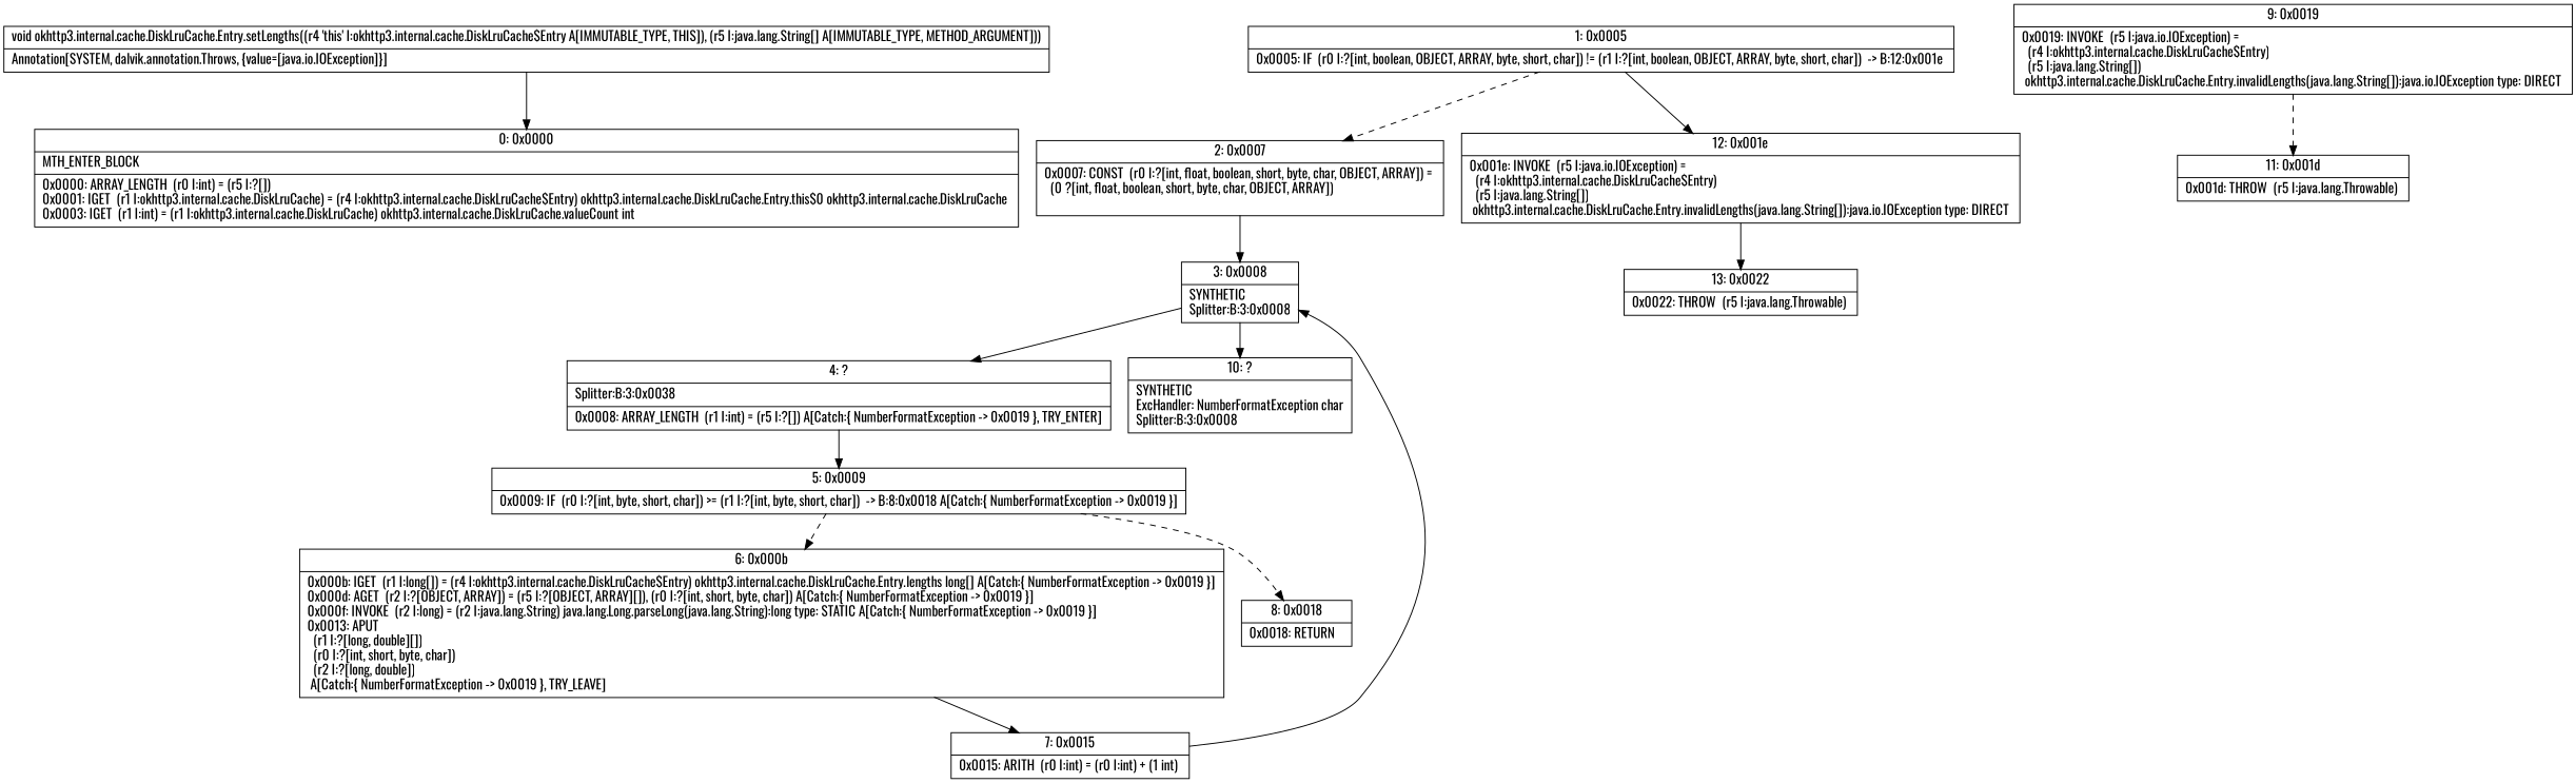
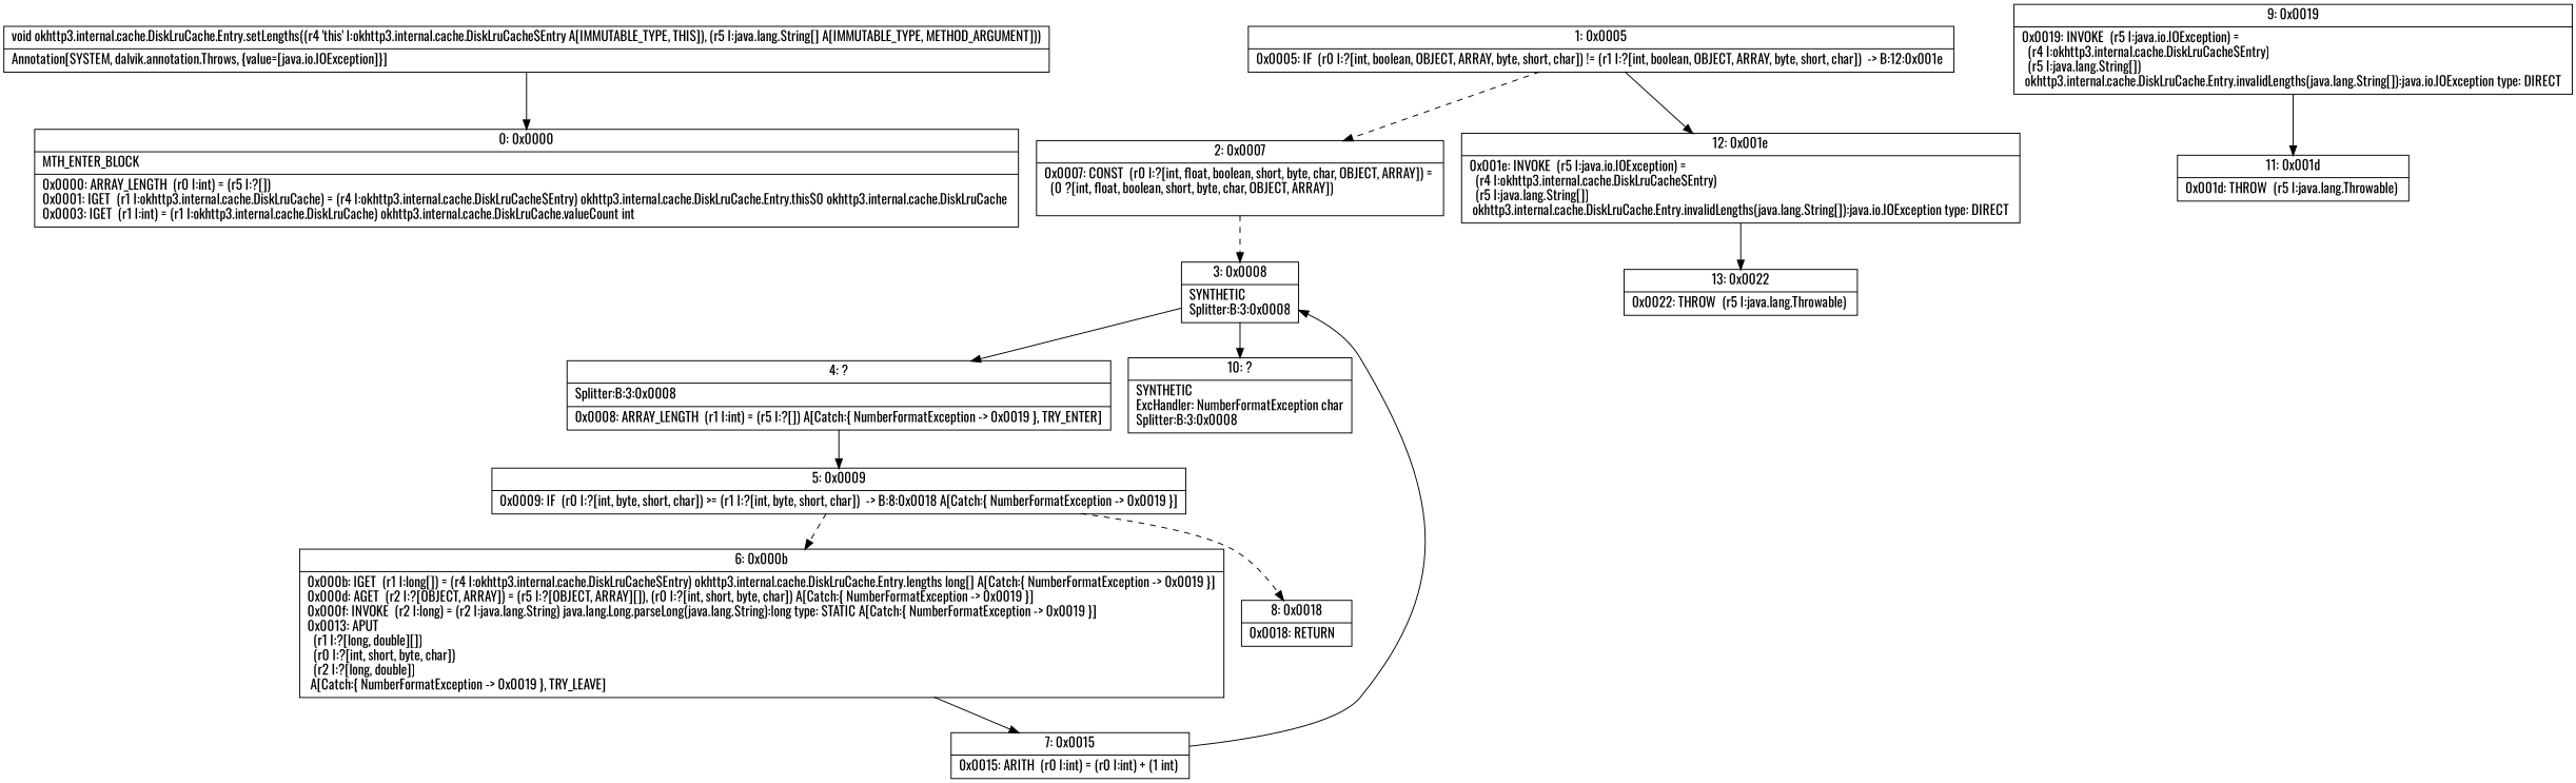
  digraph {
    fontname=Oswald
    node [fontname=Oswald shape=record]
    edge [fontname=Oswald]
    n1 [label="{0\:\ 0x0000|MTH_ENTER_BLOCK\l|0x0000: ARRAY_LENGTH  (r0 I:int) = (r5 I:?[]) \l0x0001: IGET  (r1 I:okhttp3.internal.cache.DiskLruCache) = (r4 I:okhttp3.internal.cache.DiskLruCache$Entry) okhttp3.internal.cache.DiskLruCache.Entry.this$0 okhttp3.internal.cache.DiskLruCache \l0x0003: IGET  (r1 I:int) = (r1 I:okhttp3.internal.cache.DiskLruCache) okhttp3.internal.cache.DiskLruCache.valueCount int \l}"]
    n2 [label="{1\:\ 0x0005|0x0005: IF  (r0 I:?[int, boolean, OBJECT, ARRAY, byte, short, char]) != (r1 I:?[int, boolean, OBJECT, ARRAY, byte, short, char])  \-\> B:12:0x001e \l}"]
    n3 [label="{2\:\ 0x0007|0x0007: CONST  (r0 I:?[int, float, boolean, short, byte, char, OBJECT, ARRAY]) = \l  (0 ?[int, float, boolean, short, byte, char, OBJECT, ARRAY])\l \l}"]
    n4 [label="{12\:\ 0x001e|0x001e: INVOKE  (r5 I:java.io.IOException) = \l  (r4 I:okhttp3.internal.cache.DiskLruCache$Entry)\l  (r5 I:java.lang.String[])\l okhttp3.internal.cache.DiskLruCache.Entry.invalidLengths(java.lang.String[]):java.io.IOException type: DIRECT \l}"]
    n5 [label="{3\:\ 0x0008|SYNTHETIC\lSplitter:B:3:0x0008\l}"]
    n6 [label="{13\:\ 0x0022|0x0022: THROW  (r5 I:java.lang.Throwable) \l}"]
-   n7 [label="{4\:\ ?|Splitter:B:3:0x0038\l|0x0008: ARRAY_LENGTH  (r1 I:int) = (r5 I:?[]) A[Catch:\{ NumberFormatException \-\> 0x0019 \}, TRY_ENTER]\l}"]
+   n7 [label="{4\:\ ?|Splitter:B:3:0x0008\l|0x0008: ARRAY_LENGTH  (r1 I:int) = (r5 I:?[]) A[Catch:\{ NumberFormatException \-\> 0x0019 \}, TRY_ENTER]\l}"]
    n8 [label="{10\:\ ?|SYNTHETIC\lExcHandler: NumberFormatException char\lSplitter:B:3:0x0008\l}"]
    n9 [label="{5\:\ 0x0009|0x0009: IF  (r0 I:?[int, byte, short, char]) \>= (r1 I:?[int, byte, short, char])  \-\> B:8:0x0018 A[Catch:\{ NumberFormatException \-\> 0x0019 \}]\l}"]
    n10 [label="{6\:\ 0x000b|0x000b: IGET  (r1 I:long[]) = (r4 I:okhttp3.internal.cache.DiskLruCache$Entry) okhttp3.internal.cache.DiskLruCache.Entry.lengths long[] A[Catch:\{ NumberFormatException \-\> 0x0019 \}]\l0x000d: AGET  (r2 I:?[OBJECT, ARRAY]) = (r5 I:?[OBJECT, ARRAY][]), (r0 I:?[int, short, byte, char]) A[Catch:\{ NumberFormatException \-\> 0x0019 \}]\l0x000f: INVOKE  (r2 I:long) = (r2 I:java.lang.String) java.lang.Long.parseLong(java.lang.String):long type: STATIC A[Catch:\{ NumberFormatException \-\> 0x0019 \}]\l0x0013: APUT  \l  (r1 I:?[long, double][])\l  (r0 I:?[int, short, byte, char])\l  (r2 I:?[long, double])\l A[Catch:\{ NumberFormatException \-\> 0x0019 \}, TRY_LEAVE]\l}"]
    n11 [label="{8\:\ 0x0018|0x0018: RETURN   \l}"]
    n12 [label="{7\:\ 0x0015|0x0015: ARITH  (r0 I:int) = (r0 I:int) + (1 int) \l}"]
    n13 [label="{9\:\ 0x0019|0x0019: INVOKE  (r5 I:java.io.IOException) = \l  (r4 I:okhttp3.internal.cache.DiskLruCache$Entry)\l  (r5 I:java.lang.String[])\l okhttp3.internal.cache.DiskLruCache.Entry.invalidLengths(java.lang.String[]):java.io.IOException type: DIRECT \l}"]
    n14 [label="{11\:\ 0x001d|0x001d: THROW  (r5 I:java.lang.Throwable) \l}"]
    n15 [label="{void okhttp3.internal.cache.DiskLruCache.Entry.setLengths((r4 'this' I:okhttp3.internal.cache.DiskLruCache$Entry A[IMMUTABLE_TYPE, THIS]), (r5 I:java.lang.String[] A[IMMUTABLE_TYPE, METHOD_ARGUMENT]))  | Annotation[SYSTEM, dalvik.annotation.Throws, \{value=[java.io.IOException]\}]\l}"]
    n2 -> n3 [style=dashed]
    n2 -> n4
-   n3 -> n5
+   n3 -> n5 [style=dashed]
    n4 -> n6
    n5 -> n7
    n5 -> n8
    n7 -> n9
    n9 -> n10 [style=dashed]
    n9 -> n11 [style=dashed]
    n10 -> n12
    n12 -> n5
-   n13 -> n14 [style=dashed]
+   n13 -> n14
    n15 -> n1
  }
